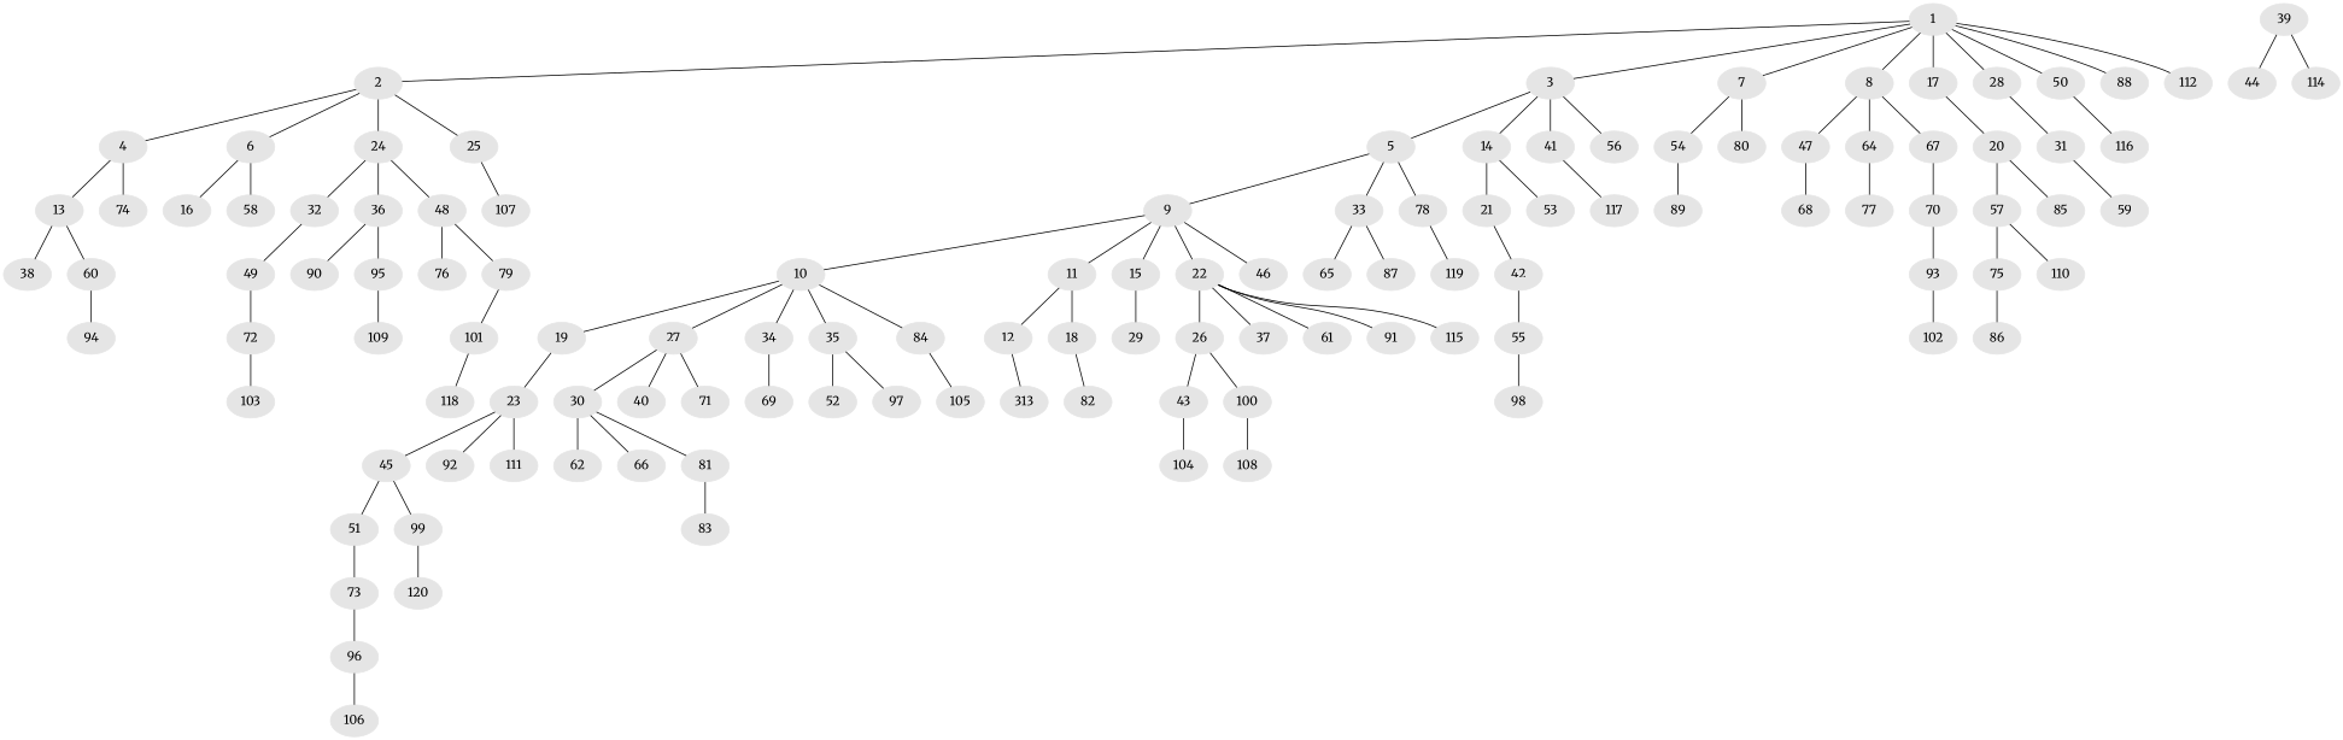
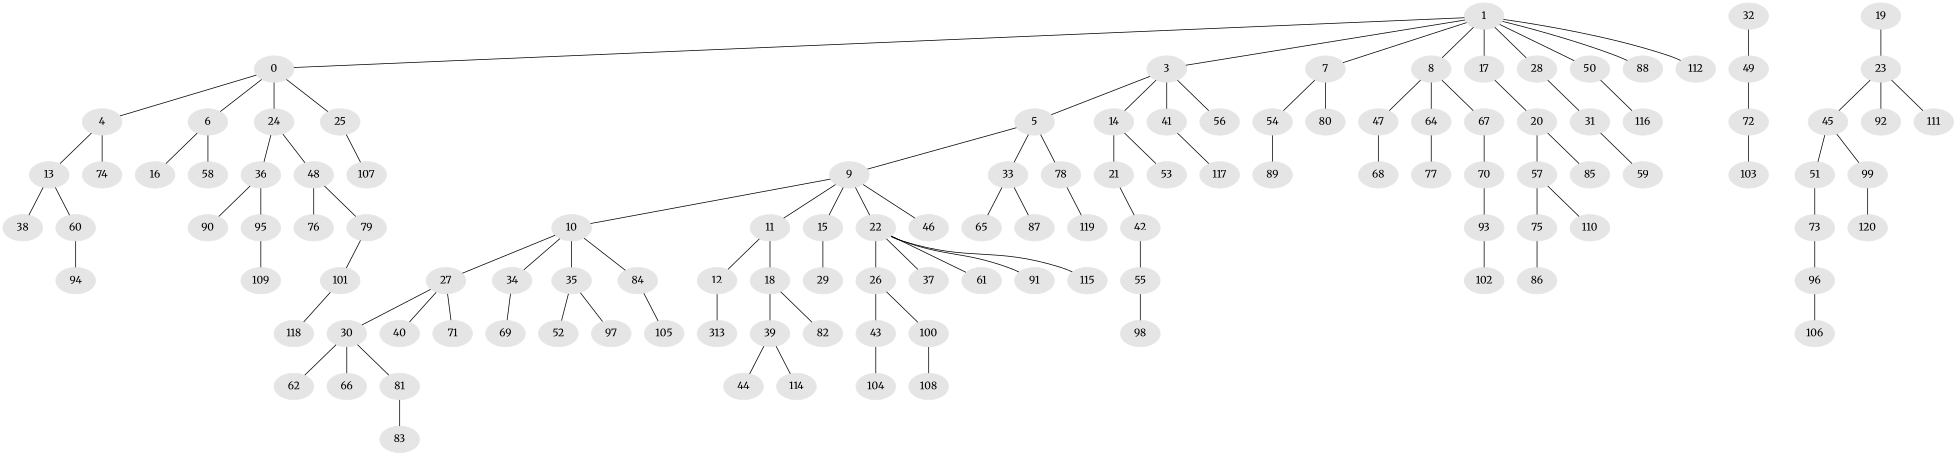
  graph {
    fontname=Merriweather
    node [color=gray90 fontname=Merriweather style=filled]
    edge [fontname=Merriweather]
    1
-   2
+   2 [label=0]
    3
    7
    8
    17
    28
    50
    88
    112
    4
    6
    24
    25
    5
    14
    41
    56
    54
    80
    47
    64
    67
    20
    31
    116
    13
    74
    16
    58
    32
    36
    48
    107
    9
    33
    78
    21
    53
    117
    38
    60
    10
    11
    15
    22
    46
    65
    87
    119
    89
    68
    77
    70
    19
    27
    34
    35
    84
    12
    18
    29
    26
    37
    61
    91
    115
    23
    30
    40
    71
    69
    52
    97
    105
    n76 [label=313]
    39
    82
    94
    42
    57
    85
    44
    114
    45
    92
    111
    75
    110
    55
    43
    100
    51
    99
    49
    90
    95
    76
    79
    104
    108
    62
    66
    81
    59
    83
    72
    109
    98
    73
    120
    101
    103
    96
    86
    93
    102
    106
    118
    1 -- 2
    1 -- 3
    1 -- 7
    1 -- 8
    1 -- 17
    1 -- 28
    1 -- 50
    1 -- 88
    1 -- 112
    2 -- 4
    2 -- 6
    2 -- 24
    2 -- 25
    3 -- 5
    3 -- 14
    3 -- 41
    3 -- 56
    7 -- 54
    7 -- 80
    8 -- 47
    8 -- 64
    8 -- 67
    17 -- 20
    28 -- 31
    50 -- 116
    4 -- 13
    4 -- 74
    6 -- 16
    6 -- 58
-   24 -- 32
    24 -- 36
    24 -- 48
    25 -- 107
    5 -- 9
    5 -- 33
    5 -- 78
    14 -- 21
    14 -- 53
    41 -- 117
    54 -- 89
    47 -- 68
    64 -- 77
    67 -- 70
    20 -- 57
    20 -- 85
    31 -- 59
    13 -- 38
    13 -- 60
    32 -- 49
    36 -- 90
    36 -- 95
    48 -- 76
    48 -- 79
    9 -- 10
    9 -- 11
    9 -- 15
    9 -- 22
    9 -- 46
    33 -- 65
    33 -- 87
    78 -- 119
    21 -- 42
    60 -- 94
-   10 -- 19
    10 -- 27
    10 -- 34
    10 -- 35
    10 -- 84
    11 -- 12
    11 -- 18
    15 -- 29
    22 -- 26
    22 -- 37
    22 -- 61
    22 -- 91
    22 -- 115
    70 -- 93
    19 -- 23
    27 -- 30
    27 -- 40
    27 -- 71
    34 -- 69
    35 -- 52
    35 -- 97
    84 -- 105
    12 -- n76
+   18 -- 39
    18 -- 82
    26 -- 43
    26 -- 100
    23 -- 45
    23 -- 92
    23 -- 111
    30 -- 62
    30 -- 66
    30 -- 81
    39 -- 44
    39 -- 114
    42 -- 55
    57 -- 75
    57 -- 110
    45 -- 51
    45 -- 99
    75 -- 86
    55 -- 98
    43 -- 104
    100 -- 108
    51 -- 73
    99 -- 120
    49 -- 72
    95 -- 109
    79 -- 101
    81 -- 83
    72 -- 103
    73 -- 96
    101 -- 118
    96 -- 106
    93 -- 102
  }
